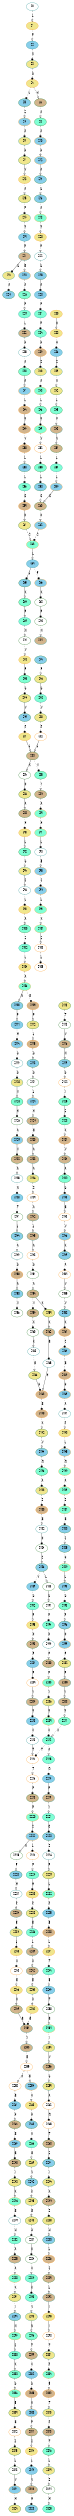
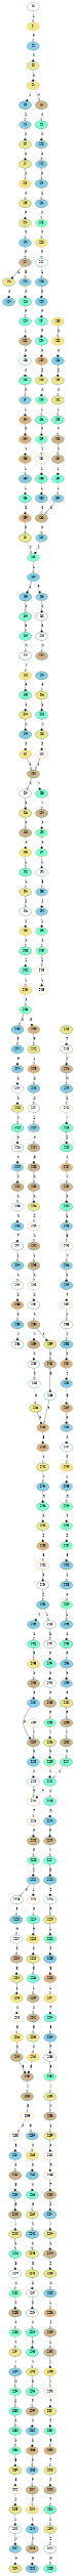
  strict digraph {
    fontname="Patrick Hand"
    node [color=darkgreen fillcolor=skyblue fontname="Patrick Hand" style=filled]
    edge [arrowhead=onormal fontname="Patrick Hand" style=dashed]
    S0 [color=teal fillcolor=white]
    S1 [color=darkorange fillcolor=khaki]
    S2 [color=teal]
    S3 [color=teal fillcolor=khaki]
    S4 [color=darkorange fillcolor=khaki]
    S5
    S6 [fillcolor=tan]
    S7 [color=darkorange]
    S8 [fillcolor=aquamarine]
    S9 [color=teal fillcolor=khaki]
    S10 [color=darkorange]
    S11 [fillcolor=khaki]
    S12 [color=darkorange]
    S13 [color=darkorange fillcolor=khaki]
    S14
    S15 [fillcolor=khaki]
    S16
    S17 [color=teal fillcolor=khaki]
    S18 [color=darkorange fillcolor=aquamarine]
    S19 [color=teal]
    S20 [color=darkorange fillcolor=khaki]
    S21 [color=teal fillcolor=tan]
    S22 [color=teal fillcolor=white]
    S23 [color=darkorange]
    S24 [color=teal fillcolor=khaki]
    S25
    S26 [fillcolor=aquamarine]
    S27
    S28 [color=teal]
    S29 [color=teal fillcolor=aquamarine]
    S31 [color=teal fillcolor=aquamarine]
    S32 [color=teal fillcolor=tan]
    S30 [color=darkorange fillcolor=khaki]
    S33 [color=darkorange fillcolor=khaki]
    S34 [color=teal fillcolor=aquamarine]
    S35 [color=teal fillcolor=white]
    S36 [color=teal]
    S37 [color=darkorange fillcolor=tan]
    S38 [fillcolor=aquamarine]
    S39 [color=teal fillcolor=khaki]
    S40 [color=teal fillcolor=khaki]
    S41 [color=darkorange]
    S42 [fillcolor=khaki]
    S43 [color=darkorange fillcolor=aquamarine]
    S44 [color=darkorange fillcolor=tan]
    S45 [fillcolor=aquamarine]
    S46 [fillcolor=aquamarine]
    S47 [color=darkorange fillcolor=tan]
    S48 [color=teal fillcolor=tan]
    S49 [color=darkorange fillcolor=aquamarine]
    S50 [color=darkorange fillcolor=tan]
    S51 [fillcolor=tan]
    S52 [color=darkorange fillcolor=white]
    S53
    S54 [color=teal fillcolor=aquamarine]
    S55 [fillcolor=aquamarine]
    S56 [color=teal fillcolor=aquamarine]
    S57 [color=darkorange]
    S58
    S59 [color=darkorange fillcolor=tan]
    S60 [fillcolor=tan]
    S61 [fillcolor=khaki]
    S62 [color=darkorange]
    S63 [color=darkorange fillcolor=aquamarine]
    S64 [color=teal]
    S65
    S66 [color=darkorange]
    S67 [fillcolor=aquamarine]
    S68 [fillcolor=white]
    S69 [color=teal fillcolor=aquamarine]
    S70 [fillcolor=white]
    S71 [fillcolor=white]
    S72 [color=teal fillcolor=tan]
    S73 [color=darkorange fillcolor=khaki]
    S75 [fillcolor=aquamarine]
    S76 [fillcolor=khaki]
    S74
    S77 [fillcolor=khaki]
    S78 [color=teal fillcolor=aquamarine]
    S79
    S80 [fillcolor=khaki]
    S81 [color=darkorange fillcolor=khaki]
    S82 [color=darkorange fillcolor=white]
    S83 [fillcolor=tan]
    S84 [fillcolor=white]
    S85 [fillcolor=aquamarine]
    S86 [fillcolor=khaki]
    S87 [fillcolor=tan]
    S88 [fillcolor=tan]
    S89 [color=darkorange fillcolor=aquamarine]
    S90 [color=darkorange fillcolor=khaki]
    S91 [color=darkorange fillcolor=aquamarine]
    S92 [fillcolor=aquamarine]
    S93 [color=teal fillcolor=white]
    S94 [color=teal fillcolor=khaki]
    S95 [color=darkorange]
    S96 [color=teal fillcolor=white]
    S97 [color=darkorange]
    S98 [color=darkorange fillcolor=khaki]
    S99 [color=darkorange fillcolor=aquamarine]
    S100 [fillcolor=aquamarine]
    S101 [color=darkorange fillcolor=aquamarine]
    S102 [color=teal fillcolor=aquamarine]
    S103 [color=darkorange fillcolor=white]
    S104 [color=darkorange fillcolor=khaki]
    S105 [color=darkorange fillcolor=white]
    S106 [color=darkorange fillcolor=aquamarine]
    S108
    S109 [color=darkorange fillcolor=tan]
    S111 [color=teal]
    S112 [fillcolor=khaki]
    S110 [fillcolor=khaki]
    S113 [fillcolor=white]
    S114 [color=darkorange]
    S115 [color=darkorange fillcolor=tan]
    S116 [color=teal fillcolor=tan]
    S117 [color=teal fillcolor=white]
    S118
    S119
    S120 [color=teal fillcolor=khaki]
    S121 [fillcolor=white]
    S122 [color=darkorange fillcolor=white]
    S123 [fillcolor=aquamarine]
    S124 [color=darkorange]
    S125 [fillcolor=aquamarine]
    S126 [fillcolor=white]
    S127 [color=teal fillcolor=tan]
    S128 [fillcolor=aquamarine]
    S129 [color=darkorange]
    S130 [color=teal fillcolor=tan]
    S131 [color=darkorange fillcolor=tan]
    S132 [fillcolor=tan]
    S133 [color=teal fillcolor=tan]
    S134 [color=teal fillcolor=tan]
    S135 [color=teal fillcolor=white]
    S136 [color=teal fillcolor=khaki]
    S137 [fillcolor=aquamarine]
    S138 [color=teal]
    S139 [color=darkorange fillcolor=white]
    S140 [color=darkorange]
    S141 [fillcolor=white]
    S142 [color=teal fillcolor=tan]
    S143 [color=darkorange fillcolor=white]
    S144
    S145 [color=teal fillcolor=tan]
    S146 [color=darkorange]
    S147 [color=teal fillcolor=white]
    S148 [color=darkorange fillcolor=white]
    S149
    S150 [color=darkorange fillcolor=tan]
    S151 [fillcolor=white]
    S152 [color=darkorange fillcolor=white]
    S153
    S154 [fillcolor=tan]
    S155 [fillcolor=white]
    S156 [fillcolor=white]
    S157 [fillcolor=tan]
    S159 [fillcolor=khaki]
    S158
    S160 [fillcolor=white]
    S161 [color=darkorange fillcolor=tan]
    S162 [color=teal fillcolor=tan]
    S163 [color=teal fillcolor=white]
    S164 [color=darkorange]
    S165 [color=teal fillcolor=white]
    S166 [fillcolor=khaki]
    S167 [color=darkorange fillcolor=tan]
    S168 [color=darkorange fillcolor=tan]
    S169 [color=darkorange]
    S170 [color=darkorange fillcolor=tan]
    S171 [color=teal fillcolor=white]
    S172 [fillcolor=khaki]
    S173 [color=darkorange fillcolor=khaki]
    S174
    S175 [color=darkorange]
    S176 [fillcolor=aquamarine]
    S177 [color=darkorange fillcolor=aquamarine]
    S178 [color=teal fillcolor=khaki]
    S179 [color=darkorange fillcolor=aquamarine]
    S180 [color=darkorange fillcolor=tan]
    S181 [color=darkorange fillcolor=aquamarine]
-   S182 [color=teal fillcolor=white]
+   S182 [color=darkorange fillcolor=white]
    S183
    S184 [fillcolor=white]
    S185
    S186
    S187 [color=darkorange fillcolor=aquamarine]
    S188 [fillcolor=white]
    S189 [color=teal]
    S190
    S191 [fillcolor=white]
    S192 [color=teal fillcolor=aquamarine]
    S193 [fillcolor=aquamarine]
    S194 [color=teal fillcolor=aquamarine]
    S195 [color=darkorange fillcolor=khaki]
    S196
    S197 [color=teal fillcolor=white]
    S198 [fillcolor=tan]
    S199 [color=darkorange]
    S200 [fillcolor=tan]
    S201 [color=teal]
    S202 [fillcolor=khaki]
    S203 [color=darkorange fillcolor=aquamarine]
    S204 [color=darkorange fillcolor=white]
    S205 [color=teal fillcolor=tan]
    S206 [color=teal fillcolor=khaki]
    S207 [color=teal fillcolor=tan]
    S208 [color=teal fillcolor=tan]
    S209 [color=darkorange fillcolor=aquamarine]
    S210 [color=teal]
    S211 [fillcolor=aquamarine]
    S212 [color=teal fillcolor=aquamarine]
    S213 [color=teal fillcolor=white]
    S214 [color=darkorange fillcolor=white]
    S215 [color=teal fillcolor=aquamarine]
    S216 [color=darkorange fillcolor=white]
    S217 [color=teal]
    S218 [fillcolor=tan]
    S219 [color=teal fillcolor=tan]
    S220 [color=darkorange fillcolor=aquamarine]
    S221 [color=teal fillcolor=aquamarine]
    S222 [color=darkorange]
    S223
    S224 [color=darkorange fillcolor=white]
    S225 [fillcolor=white]
    S226 [color=teal fillcolor=white]
    S227 [color=teal fillcolor=aquamarine]
    S228
    S229 [fillcolor=khaki]
    S230 [color=darkorange fillcolor=khaki]
    S231 [color=teal fillcolor=white]
    S232 [color=darkorange fillcolor=aquamarine]
    S233 [fillcolor=khaki]
    S234 [color=teal fillcolor=tan]
    S235 [color=teal]
    S236 [color=teal fillcolor=aquamarine]
    S237 [color=teal fillcolor=khaki]
    S238 [color=darkorange fillcolor=tan]
    S239 [color=teal fillcolor=tan]
    S240 [color=darkorange fillcolor=khaki]
    S241 [color=darkorange fillcolor=khaki]
    S242 [color=teal fillcolor=tan]
    S243 [color=darkorange fillcolor=white]
    S244 [color=teal fillcolor=aquamarine]
    S245 [color=teal fillcolor=khaki]
    S246 [color=darkorange fillcolor=khaki]
    S247 [color=teal]
    S248 [color=darkorange fillcolor=khaki]
    S249 [fillcolor=tan]
    S250 [fillcolor=white]
    S251 [color=teal fillcolor=tan]
    S252 [color=darkorange fillcolor=aquamarine]
    S253 [color=teal fillcolor=tan]
    S254 [color=teal fillcolor=khaki]
    S255 [color=darkorange fillcolor=white]
    S256 [color=teal fillcolor=tan]
    S257 [color=darkorange]
    S258 [color=darkorange fillcolor=white]
    S259 [color=teal fillcolor=khaki]
    S260 [color=darkorange fillcolor=khaki]
    S261 [color=teal]
    S262 [color=darkorange fillcolor=white]
    S263
    S264 [fillcolor=tan]
    S265 [color=darkorange fillcolor=white]
    S266 [color=teal fillcolor=aquamarine]
    S267 [color=darkorange]
    S268 [fillcolor=tan]
    S269 [color=teal fillcolor=khaki]
    S270 [fillcolor=tan]
    S271
    S272
    S273 [fillcolor=khaki]
    S274 [color=teal fillcolor=khaki]
    S275 [color=teal fillcolor=khaki]
-   S276 [color=darkorange fillcolor=aquamarine]
+   S276 [color=teal fillcolor=aquamarine]
    S277 [fillcolor=tan]
    S278 [fillcolor=khaki]
    S279 [color=teal fillcolor=white]
    S280 [fillcolor=khaki]
    S281 [fillcolor=white]
-   S282 [color=teal fillcolor=aquamarine]
+   S282 [color=darkorange fillcolor=aquamarine]
    S283
    S284 [fillcolor=white]
    S285 [color=teal fillcolor=tan]
    S286 [color=darkorange fillcolor=tan]
    S287 [color=teal fillcolor=aquamarine]
    S288 [color=darkorange fillcolor=aquamarine]
    S289 [fillcolor=tan]
    S290 [color=teal fillcolor=aquamarine]
    S291 [fillcolor=khaki]
    S292 [color=teal fillcolor=tan]
    S293 [color=teal fillcolor=khaki]
    S294
    S295 [color=darkorange fillcolor=khaki]
    S296 [fillcolor=aquamarine]
    S297 [color=darkorange fillcolor=aquamarine]
    S298 [color=darkorange fillcolor=white]
    S299 [fillcolor=tan]
    S300 [color=teal fillcolor=aquamarine]
    S301 [color=teal fillcolor=khaki]
    S302 [color=teal]
    S303 [fillcolor=aquamarine]
    S304 [color=darkorange fillcolor=aquamarine]
    S305 [color=darkorange fillcolor=tan]
    S306 [color=darkorange fillcolor=aquamarine]
    S307 [color=darkorange fillcolor=tan]
    S308 [color=darkorange]
    S309 [fillcolor=khaki]
    S310 [color=teal fillcolor=khaki]
    S311 [fillcolor=tan]
    S312 [color=darkorange fillcolor=white]
    S313 [color=teal fillcolor=tan]
    S314 [color=darkorange fillcolor=khaki]
    S315 [fillcolor=khaki]
    S316 [fillcolor=aquamarine]
    S317 [color=teal]
    S318 [fillcolor=white]
    S319 [color=teal fillcolor=khaki]
    S320 [color=teal fillcolor=tan]
    S321 [color=darkorange]
    S322 [fillcolor=white]
    S323
    S324 [fillcolor=khaki]
    S325 [color=teal fillcolor=aquamarine]
    S0 -> S1 [label=L]
    S1 -> S2 [label=F style=dotted]
    S2 -> S3 [arrowhead=dot label=K]
    S3 -> S4 [arrowhead=dot label=D]
    S4 -> S5 [arrowhead=dot label=L style=dotted]
    S4 -> S6 [label=W]
    S5 -> S7 [label=S]
    S6 -> S8 [label=A style=dotted]
    S7 -> S9 [arrowhead=dot label=A]
    S8 -> S10 [arrowhead=dot label=A]
    S9 -> S11 [arrowhead=dot label=H]
    S10 -> S12 [label=H]
    S11 -> S13 [label=V style=solid]
    S12 -> S14 [label=A style=solid]
    S13 -> S15 [label=A style=dotted]
    S14 -> S16 [label=D style=dotted]
    S15 -> S17 [arrowhead=dot label=P style=dotted]
    S16 -> S18 [label=A style=dotted]
    S17 -> S19 [label=T]
    S18 -> S20 [label=T]
    S19 -> S21 [label=F]
    S20 -> S22 [label=F style=dotted]
    S21 -> S23 [label=E]
    S21 -> S24 [arrowhead=dot label=D style=solid]
    S22 -> S25 [label=D]
    S23 -> S26 [arrowhead=dot label=A]
    S24 -> S27 [arrowhead=dot label=A style=dotted]
    S25 -> S28 [arrowhead=dot label=A style=solid]
    S26 -> S29 [label=P]
    S28 -> S31 [arrowhead=dot label=P style=dotted]
    S29 -> S32 [arrowhead=dot label=L style=dotted]
    S31 -> S34 [arrowhead=dot label=F style=dotted]
    S32 -> S35 [arrowhead=dot label=H]
    S30 -> S33 [label=H style=solid]
    S33 -> S36 [arrowhead=dot label=H style=dotted]
    S34 -> S37 [arrowhead=dot label=H]
    S35 -> S38 [arrowhead=dot label=A style=dotted]
    S36 -> S39 [arrowhead=dot label=S style=solid]
    S37 -> S40 [arrowhead=dot label=S style=solid]
    S38 -> S41 [label=A style=solid]
    S39 -> S42 [label=A style=dotted]
    S40 -> S43 [arrowhead=dot label=A style=dotted]
    S41 -> S44 [arrowhead=dot label=L style=dotted]
    S42 -> S45 [label=L style=dotted]
    S43 -> S46 [label=L style=dotted]
    S44 -> S47 [arrowhead=dot label=T style=solid]
    S45 -> S48 [label=T style=dotted]
    S46 -> S49 [arrowhead=dot label=T style=solid]
    S47 -> S50 [arrowhead=dot label=V style=dotted]
    S48 -> S51 [label=V style=solid]
    S49 -> S52 [label=V]
    S50 -> S53 [label=L]
    S51 -> S54 [arrowhead=dot label=L style=dotted]
    S52 -> S55 [arrowhead=dot label=L]
    S53 -> S56 [arrowhead=dot label=L style=dotted]
    S54 -> S57 [label=L style=dotted]
    S55 -> S58 [arrowhead=dot label=L]
    S56 -> S59 [arrowhead=dot label=C]
    S57 -> S60 [label=C style=solid]
    S58 -> S60 [label=C style=dotted]
    S59 -> S61 [label=H style=solid]
    S60 -> S62 [label=H style=dotted]
    S61 -> S63 [label=S]
    S62 -> S63 [arrowhead=dot label=S]
    S63 -> S64 [label=L style=solid]
    S64 -> S65 [arrowhead=dot label=L style=solid]
    S64 -> S66 [arrowhead=dot label=F style=dotted]
    S65 -> S67 [label=K style=solid]
    S66 -> S68 [arrowhead=dot label=K style=solid]
    S67 -> S69 [label=F style=solid]
    S68 -> S70 [arrowhead=dot label=F style=solid]
    S69 -> S71 [label=N]
    S70 -> S72 [label=N style=dotted]
    S71 -> S73 [label=V style=dotted]
    S73 -> S75 [arrowhead=dot label=P style=solid]
    S75 -> S77 [arrowhead=dot label=D style=dotted]
    S76 -> S78 [arrowhead=dot label=D style=solid]
    S74 -> S76 [label=P style=dotted]
    S77 -> S79 [arrowhead=dot label=V style=solid]
    S78 -> S80 [arrowhead=dot label=V]
    S79 -> S81 [arrowhead=dot label=R style=dotted]
    S80 -> S82 [arrowhead=dot label=R]
    S81 -> S83 [label=L style=solid]
    S82 -> S83 [label=L style=solid]
    S83 -> S84 [label=K style=solid]
    S83 -> S85 [arrowhead=dot label=V style=dotted]
    S84 -> S86 [arrowhead=dot label=H style=solid]
    S85 -> S87 [label=Y style=dotted]
    S86 -> S88 [label=A style=solid]
    S87 -> S89 [arrowhead=dot label=A]
    S88 -> S90 [arrowhead=dot label=H style=dotted]
    S89 -> S91 [arrowhead=dot label=H]
    S90 -> S92 [label=L style=solid]
    S91 -> S93 [arrowhead=dot label=L style=solid]
    S92 -> S94 [label=D style=dotted]
    S93 -> S95 [label=E]
    S94 -> S96 [label=S style=solid]
    S95 -> S97 [arrowhead=dot label=S style=dotted]
    S96 -> S98 [arrowhead=dot label=L style=dotted]
    S97 -> S99 [arrowhead=dot label=L]
    S98 -> S100 [label=A]
    S99 -> S101 [label=K style=dotted]
    S100 -> S102 [arrowhead=dot label=S style=dotted]
    S101 -> S103 [label=S style=solid]
    S102 -> S104 [label=L style=dotted]
    S103 -> S105 [arrowhead=dot label=L]
    S104 -> S106 [label=A]
    S106 -> S108 [label=N style=solid]
    S106 -> S109 [arrowhead=dot label=G style=dotted]
    S108 -> S111 [label=P style=solid]
    S109 -> S112 [label=P style=solid]
    S111 -> S114 [arrowhead=dot label=M style=dotted]
    S112 -> S115 [label=L style=dotted]
    S110 -> S113 [arrowhead=dot label=T]
    S113 -> S116 [arrowhead=dot label=V style=solid]
    S114 -> S117 [arrowhead=dot label=D style=dotted]
    S115 -> S118 [label=D]
    S116 -> S119 [label=N style=solid]
    S117 -> S120 [arrowhead=dot label=D]
    S118 -> S121 [label=D]
    S119 -> S122 [label=D]
    S120 -> S123 [label=V style=solid]
    S121 -> S124 [label=L]
    S122 -> S125 [arrowhead=dot label=I]
    S123 -> S126 [arrowhead=dot label=H style=solid]
    S124 -> S127 [label=H style=dotted]
    S125 -> S128 [arrowhead=dot label=S style=solid]
    S126 -> S129 [arrowhead=dot label=A style=dotted]
    S127 -> S130 [arrowhead=dot label=G style=dotted]
    S128 -> S131 [label=K style=dotted]
    S129 -> S132 [arrowhead=dot label=V style=solid]
    S130 -> S133 [label=A style=solid]
    S131 -> S134 [label=V]
    S132 -> S135 [label=A]
    S133 -> S136 [arrowhead=dot label=A style=solid]
    S134 -> S137 [arrowhead=dot label=A style=solid]
    S135 -> S138 [arrowhead=dot label=N style=dotted]
    S136 -> S139 [label=S]
    S137 -> S140 [arrowhead=dot label=D style=solid]
    S138 -> S141 [arrowhead=dot label=T style=dotted]
    S139 -> S142 [label=A]
    S140 -> S143 [label=G style=solid]
    S141 -> S144 [label=L style=solid]
    S142 -> S145 [label=L]
    S143 -> S146 [label=V]
    S144 -> S147 [label=A style=dotted]
    S145 -> S148 [label=A style=solid]
    S146 -> S149 [arrowhead=dot label=K style=solid]
    S147 -> S150 [arrowhead=dot label=D]
    S148 -> S151 [arrowhead=dot label=D]
    S149 -> S152 [arrowhead=dot label=A style=dotted]
    S150 -> S153 [label=A style=solid]
    S151 -> S154 [label=A style=dotted]
    S152 -> S155 [label=V style=solid]
    S153 -> S156 [arrowhead=dot label=V]
    S154 -> S157 [arrowhead=dot label=V style=dotted]
    S154 -> S159 [arrowhead=dot label=K style=solid]
    S155 -> S158 [label=V]
    S157 -> S160 [arrowhead=dot label=K]
    S159 -> S162 [label=K style=solid]
    S158 -> S161 [arrowhead=dot label=K style=solid]
    S160 -> S163 [label=K style=solid]
    S161 -> S164 [arrowhead=dot label=S style=dotted]
    S162 -> S165 [arrowhead=dot label=G style=solid]
    S163 -> S166 [label=G style=dotted]
    S164 -> S167 [arrowhead=dot label=G]
    S165 -> S168 [label=H style=solid]
    S166 -> S168 [arrowhead=dot label=H style=solid]
    S167 -> S169 [arrowhead=dot label=H style=solid]
    S168 -> S170 [arrowhead=dot label=G]
    S169 -> S171 [arrowhead=dot label=A style=dotted]
    S170 -> S172 [label=K style=dotted]
    S171 -> S173 [label=R style=dotted]
    S172 -> S174 [label=V]
    S173 -> S175 [arrowhead=dot label=L style=dotted]
    S174 -> S176 [arrowhead=dot label=Q]
    S175 -> S177 [label=Q]
    S176 -> S178 [arrowhead=dot label=A]
    S177 -> S179 [arrowhead=dot label=A style=dotted]
    S178 -> S180 [arrowhead=dot label=S]
    S179 -> S181 [arrowhead=dot label=S]
    S180 -> S182 [label=G]
    S181 -> S183 [arrowhead=dot label=G style=dotted]
    S182 -> S184 [arrowhead=dot label=H style=solid]
    S183 -> S185 [label=S style=dotted]
    S184 -> S186 [label=S style=solid]
    S185 -> S187 [label=H style=dotted]
    S186 -> S188 [label=L]
    S186 -> S189 [arrowhead=dot label=V style=dotted]
    S187 -> S190 [label=L style=solid]
    S188 -> S191 [label=D style=solid]
    S189 -> S192 [label=D style=dotted]
    S190 -> S193 [arrowhead=dot label=D style=dotted]
    S191 -> S194 [arrowhead=dot label=F style=dotted]
    S192 -> S195 [label=F style=solid]
    S193 -> S196 [label=F]
    S194 -> S197 [arrowhead=dot label=H]
    S195 -> S198 [label=H]
    S196 -> S199 [arrowhead=dot label=H style=solid]
    S197 -> S200 [label=P style=dotted]
    S198 -> S201 [arrowhead=dot label=P]
    S199 -> S202 [arrowhead=dot label=P style=dotted]
    S200 -> S203 [label=F style=dotted]
-   S201 -> S204 [arrowhead=dot label=F style=solid]
+   S201 -> S207 [arrowhead=dot label=F style=solid]
    S202 -> S205 [label=F style=solid]
    S203 -> S206 [arrowhead=dot label=Y]
    S204 -> S207 [label=Y style=solid]
    S205 -> S208 [label=Y style=solid]
    S206 -> S209 [arrowhead=dot label=T style=solid]
    S207 -> S210 [arrowhead=dot label=T style=solid]
    S208 -> S211 [label=T]
    S209 -> S212 [arrowhead=dot label=K style=dotted]
    S210 -> S213 [arrowhead=dot label=K style=dotted]
    S211 -> S212 [label=K style=dotted]
    S212 -> S214 [arrowhead=dot label=T style=dotted]
    S212 -> S215 [label=A style=dotted]
    S213 -> S214 [label=T style=solid]
    S214 -> S216 [label=T style=dotted]
    S215 -> S217 [arrowhead=dot label=Q style=dotted]
    S216 -> S218 [arrowhead=dot label=P]
    S217 -> S219 [arrowhead=dot label=P style=solid]
    S218 -> S220 [label=F]
    S219 -> S221 [label=Y]
    S220 -> S222 [arrowhead=dot label=S style=solid]
    S221 -> S223 [arrowhead=dot label=C style=solid]
    S222 -> S224 [arrowhead=dot label=L]
    S222 -> S225 [label=A style=solid]
    S223 -> S226 [arrowhead=dot label=S]
    S224 -> S227 [label=F style=dotted]
    S225 -> S228 [label=F style=dotted]
    S226 -> S229 [label=F style=solid]
    S227 -> S230 [arrowhead=dot label=M style=solid]
    S228 -> S231 [label=M]
    S229 -> S232 [arrowhead=dot label=L style=solid]
    S230 -> S233 [arrowhead=dot label=R]
    S231 -> S234 [label=R]
    S232 -> S235 [arrowhead=dot label=R]
    S233 -> S236 [label=E style=solid]
    S234 -> S237 [arrowhead=dot label=E style=dotted]
    S235 -> S238 [arrowhead=dot label=E]
    S236 -> S239 [label=L]
    S237 -> S240 [arrowhead=dot label=L style=solid]
    S238 -> S241 [label=L]
    S239 -> S242 [label=A]
    S240 -> S243 [arrowhead=dot label=A style=dotted]
    S241 -> S244 [arrowhead=dot label=T style=dotted]
    S242 -> S245 [label=E]
    S243 -> S246 [label=E style=dotted]
    S244 -> S247 [label=E style=dotted]
    S245 -> S248 [label=A]
    S246 -> S249 [label=A style=solid]
    S247 -> S250 [arrowhead=dot label=T style=solid]
    S248 -> S251 [arrowhead=dot label=G]
    S249 -> S251 [arrowhead=dot label=G style=solid]
    S250 -> S252 [label=G style=solid]
    S251 -> S253 [label=Y]
    S252 -> S254 [label=I style=dotted]
    S253 -> S255 [label=E style=dotted]
    S254 -> S256 [label=V style=solid]
    S255 -> S257 [label=G style=dotted]
    S255 -> S258 [label=A]
    S256 -> S259 [label=D style=dotted]
    S257 -> S260 [label=A style=dotted]
    S258 -> S261 [arrowhead=dot label=G]
    S259 -> S262 [arrowhead=dot label=A style=solid]
    S260 -> S263 [arrowhead=dot label=H]
    S261 -> S264 [label=H]
    S262 -> S265 [arrowhead=dot label=Q style=solid]
    S263 -> S266 [arrowhead=dot label=A style=dotted]
    S264 -> S267 [arrowhead=dot label=G]
    S265 -> S268 [arrowhead=dot label=T style=solid]
    S266 -> S269 [label=G style=dotted]
    S267 -> S270 [arrowhead=dot label=G style=solid]
    S268 -> S271 [arrowhead=dot label=S style=solid]
    S269 -> S272 [label=V]
    S270 -> S273 [arrowhead=dot label=I]
    S271 -> S274 [arrowhead=dot label=I]
    S272 -> S275 [label=K]
    S273 -> S276 [label=K style=solid]
    S274 -> S277 [arrowhead=dot label=K]
    S275 -> S278 [label=G]
    S276 -> S279 [arrowhead=dot label=G]
    S277 -> S280 [arrowhead=dot label=S]
    S278 -> S281 [arrowhead=dot label=W]
    S279 -> S282 [label=W style=dotted]
    S280 -> S283 [label=W]
    S281 -> S284 [arrowhead=dot label=A style=solid]
    S282 -> S285 [arrowhead=dot label=A]
    S283 -> S286 [label=L]
    S284 -> S287 [label=A style=dotted]
    S285 -> S288 [label=A style=dotted]
    S286 -> S289 [label=S style=dotted]
    S287 -> S290 [arrowhead=dot label=K style=solid]
    S288 -> S291 [label=K style=dotted]
    S289 -> S292 [label=L]
    S290 -> S293 [label=V style=dotted]
    S291 -> S294 [label=I style=dotted]
    S292 -> S295 [arrowhead=dot label=I style=solid]
    S293 -> S296 [label=N style=solid]
    S294 -> S297 [label=N style=solid]
    S295 -> S298 [label=I style=solid]
    S296 -> S299 [label=T]
    S297 -> S300 [label=S style=solid]
    S298 -> S301 [arrowhead=dot label=T style=dotted]
    S299 -> S302 [arrowhead=dot label=K style=dotted]
    S300 -> S303 [label=K style=solid]
    S301 -> S304 [arrowhead=dot label=R]
    S302 -> S305 [arrowhead=dot label=D]
    S303 -> S306 [label=D]
    S304 -> S307 [label=E style=dotted]
    S305 -> S308 [label=A style=solid]
    S306 -> S309 [arrowhead=dot label=E style=solid]
    S307 -> S310 [label=T style=dotted]
    S308 -> S311 [label=P]
    S309 -> S312 [arrowhead=dot label=G style=dotted]
    S310 -> S313 [arrowhead=dot label=R style=dotted]
    S311 -> S314 [label=S style=solid]
    S312 -> S315 [arrowhead=dot label=S]
    S313 -> S316 [label=T style=dotted]
    S314 -> S317 [arrowhead=dot label=L style=dotted]
    S315 -> S318 [arrowhead=dot label=L]
    S316 -> S319 [label=L]
    S317 -> S320 [label=V style=solid]
    S318 -> S321 [arrowhead=dot label=V style=solid]
    S319 -> S322 [label=S]
    S320 -> S323 [arrowhead=dot label=M style=dotted]
    S321 -> S324 [arrowhead=dot label=M style=dotted]
    S322 -> S325 [label=M]
  }
